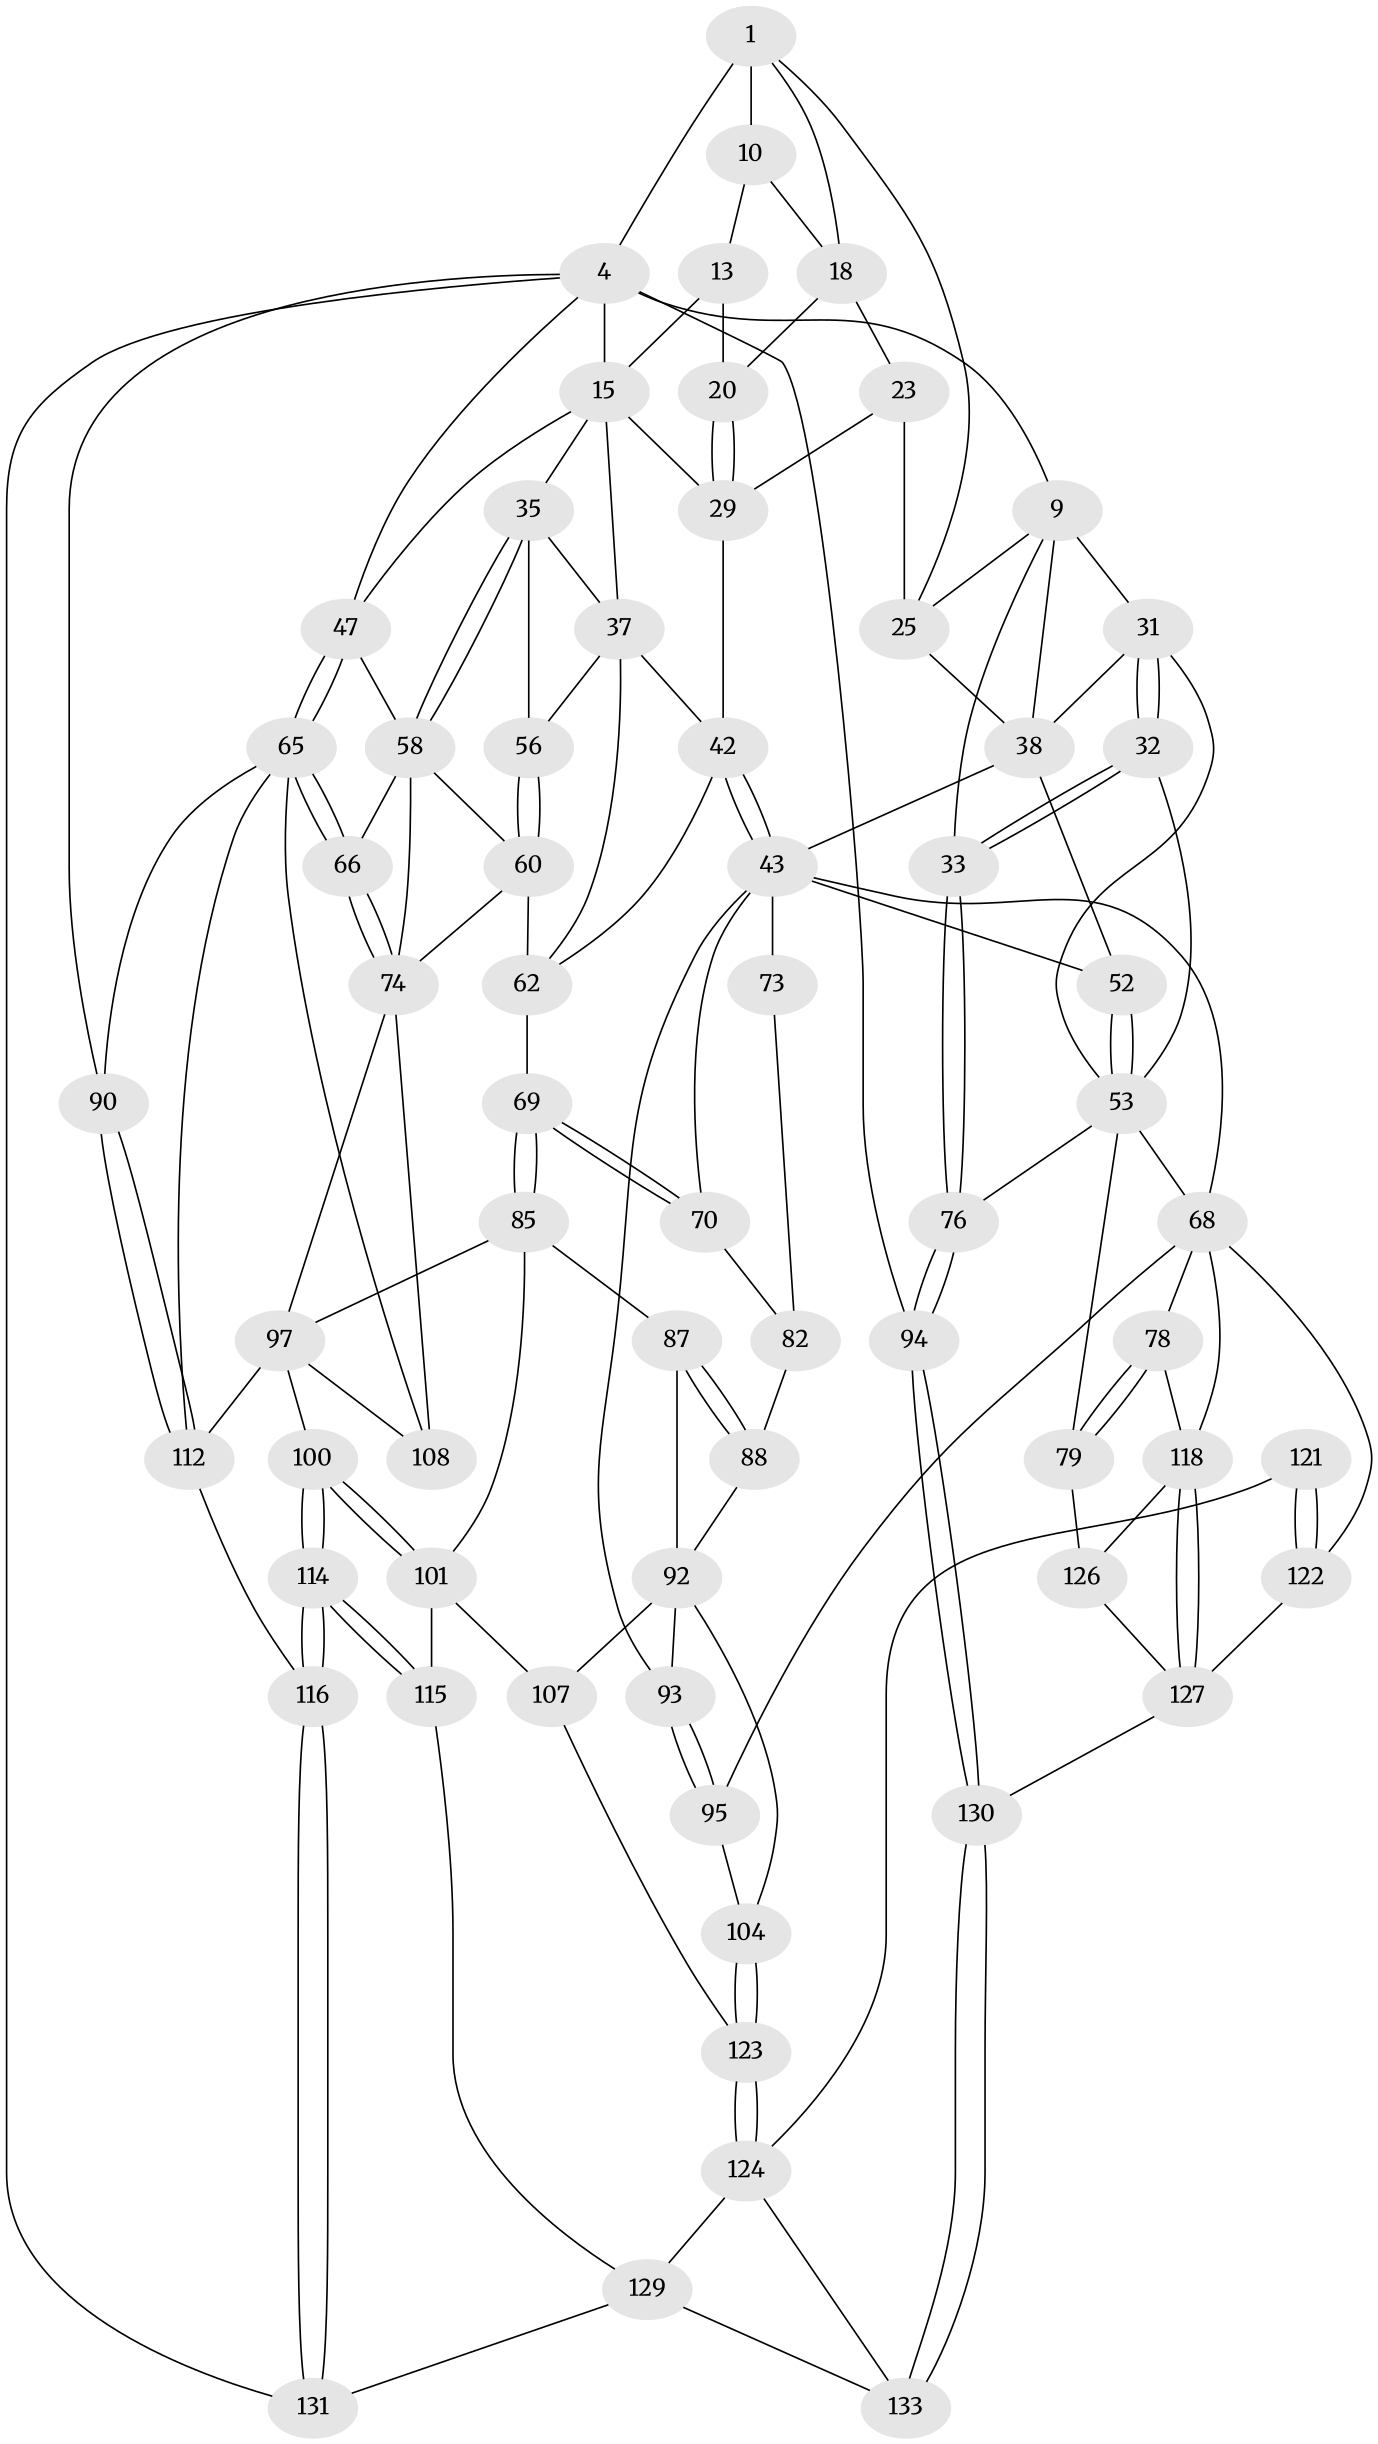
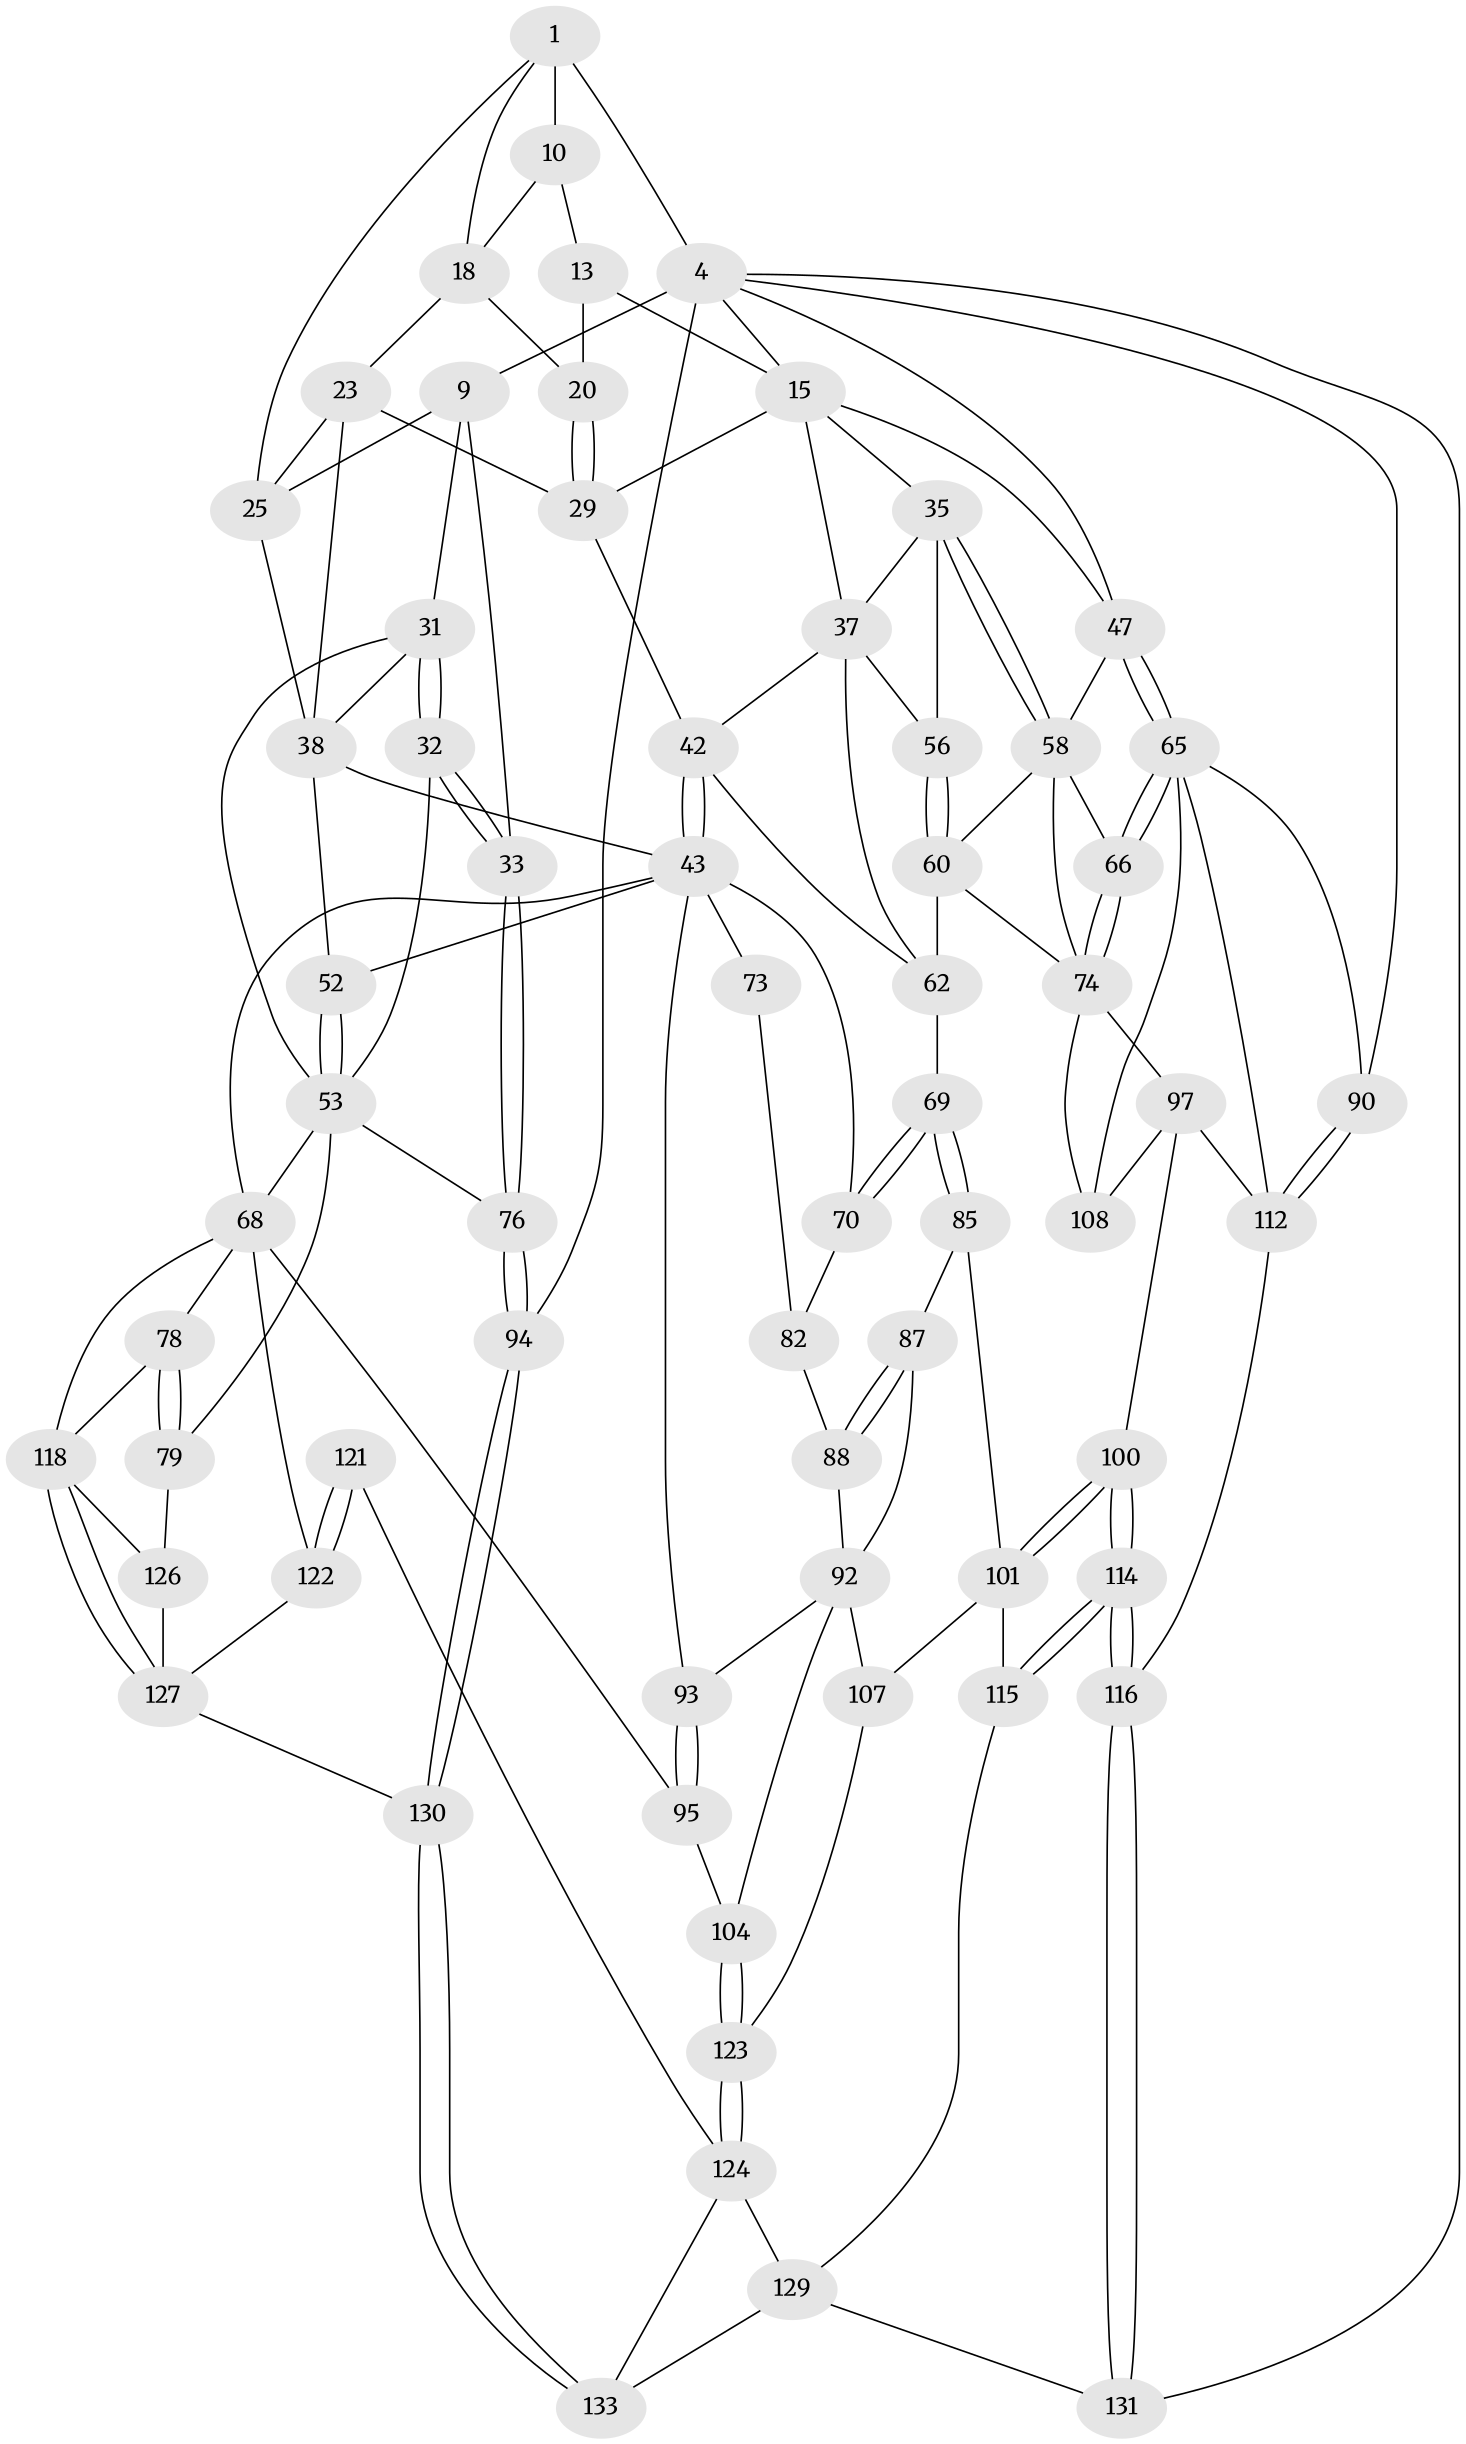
  graph {
    fontname=Merriweather
    node [color=gray90 fontname=Merriweather style=filled]
    edge [fontname=Merriweather]
    1 [super="+2+7"]
    4 [super="+89+14+5"]
    10 [super="+12"]
    18 [super="+19"]
    25 [super="+26"]
    9 [super="+21"]
    15 [super="+34+16"]
    47 [super="+48"]
    90
    94
    131
    31 [super="+41"]
    33
    13 [super="+17"]
    20
    23 [super="+24"]
    38 [super="+46+39"]
    29 [super="+30"]
    35 [super="+36"]
    37 [super="+49"]
    58 [super="+61+59"]
    65 [super="+91"]
    112 [super="+113"]
    130
    32
    53 [super="+54"]
    76
    42 [super="+50"]
    56
    62 [super="+64"]
    43 [super="+44+71"]
    52
    68 [super="+77"]
    79
    60 [super="+63"]
    66
    74 [super="+80"]
    69
    70
    n40 [label=73]
    93
    78
    95
    118 [super="+119"]
    122
    82 [super="+84+83"]
    108
    126
    97 [super="+109+98"]
    85 [super="+86"]
    116
    104 [super="+105"]
    127 [super="+128"]
    87
    101 [super="+106"]
    88
    100
    92 [super="+99"]
    107 [super="+111"]
    115
    123
    133
    114
    129 [super="+132"]
    124 [super="+125"]
    121
    1 -- 4
    1 -- 10 [weight=2]
    1 -- 18
    1 -- 25
    4 -- 9 [weight=2]
    4 -- 15
    4 -- 47
    4 -- 90
    4 -- 94 [weight=2]
    4 -- 131
    10 -- 18
    10 -- 13
    18 -- 20
    18 -- 23
    25 -- 38
    9 -- 25
    9 -- 31
    9 -- 33
    15 -- 47
    15 -- 29
    15 -- 35
    15 -- 37
    47 -- 58
    47 -- 65
    47 -- 65
    90 -- 112
    90 -- 112
    94 -- 130
    94 -- 130
    31 -- 38
    31 -- 32
    31 -- 32
    31 -- 53
    33 -- 76
    33 -- 76
    13 -- 15
    13 -- 20
    20 -- 29
    20 -- 29
    23 -- 25
-   9 -- 38
+   23 -- 38
    23 -- 29
    38 -- 43
    38 -- 52
    29 -- 42
    35 -- 37
    35 -- 58
    35 -- 58
    35 -- 56
    37 -- 42
    37 -- 56
    37 -- 62
    58 -- 60
    58 -- 66
    58 -- 74
    65 -- 90
    65 -- 112
    65 -- 66
    65 -- 66
    65 -- 108
    112 -- 116
    130 -- 133
    130 -- 133
    32 -- 33
    32 -- 33
    32 -- 53
    53 -- 76
    53 -- 68
    53 -- 79
    76 -- 94
    76 -- 94
    42 -- 62
    42 -- 43
    42 -- 43
    56 -- 60
    56 -- 60
    62 -- 69
    43 -- 52
    43 -- 68
    43 -- 70
    43 -- n40 [weight=2]
    43 -- 93
    52 -- 53
    52 -- 53
    68 -- 78
    68 -- 95
    68 -- 118
    68 -- 122
    79 -- 126
    60 -- 62
    60 -- 74
    66 -- 74
    66 -- 74
    74 -- 108
    74 -- 97
    69 -- 70
    69 -- 70
    69 -- 85
    69 -- 85
    70 -- 82
    n40 -- 82
    93 -- 95
    93 -- 95
    78 -- 79
    78 -- 79
    78 -- 118
    95 -- 104
    118 -- 126
    118 -- 127
    118 -- 127
    122 -- 127
    82 -- 88
    126 -- 127
    97 -- 112
    97 -- 108
    97 -- 100
-   85 -- 97
    85 -- 87
    85 -- 101
    116 -- 131
    116 -- 131
    104 -- 123
    104 -- 123
    127 -- 130
    87 -- 88
    87 -- 88
    87 -- 92
    101 -- 107
    101 -- 115
    88 -- 92
    100 -- 101
    100 -- 101
    100 -- 114
    100 -- 114
    92 -- 93
    92 -- 104
    92 -- 107 [weight=2]
    107 -- 123
    115 -- 129
    123 -- 124
    123 -- 124
    114 -- 116
    114 -- 116
    114 -- 115
    114 -- 115
    129 -- 131
    129 -- 133
    124 -- 133
    124 -- 129
    121 -- 122
    121 -- 122
    121 -- 124
  }
